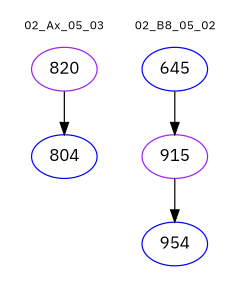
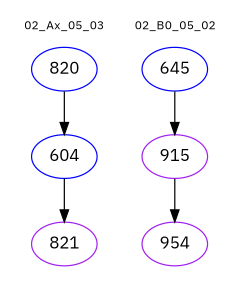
  digraph {
    fontname="IBM Plex Sans"
    node [color=purple fontname="IBM Plex Sans"]
    edge [color=black fontname="IBM Plex Sans"]
-   n1 [label=820]
-   n2 [color=blue label=804]
+   n1 [color=blue label=820]
+   n2 [color=blue label=604]
+   n3 [label=821]
    n4 [color=blue label=645]
    n5 [label=915]
-   n6 [color=blue label=954]
+   n6 [label=954]
    subgraph cluster_1 {
      color=white
      fontsize=10
      label="02_Ax_05_03"
      n1
      n2
+     n3
    }
    subgraph cluster_2 {
      color=white
      fontsize=10
-     label="02_B8_05_02"
+     label="02_B0_05_02"
      n4
      n5
      n6
    }
    n1 -> n2
+   n2 -> n3
    n4 -> n5
    n5 -> n6
  }
